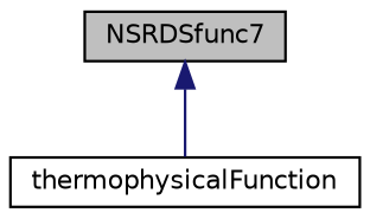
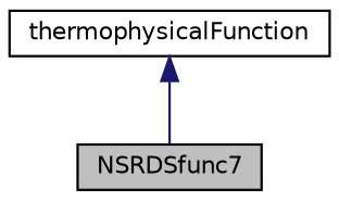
  digraph {
    node [color=black fontname=Helvetica fontsize=10 shape=record]
    n1 [fillcolor=grey75 fontcolor=black height=0.2 label=NSRDSfunc7 style=filled width=0.4]
    n2 [height=0.2 label=thermophysicalFunction width=0.4]
-   n1 -> n2 [color=midnightblue dir=back fontname=Helvetica fontsize=10 labelfontname=Helvetica labelfontsize=10 style=solid]
+   n2 -> n1 [color=midnightblue dir=back fontname=Helvetica fontsize=10 labelfontname=Helvetica labelfontsize=10 style=solid]
  }
